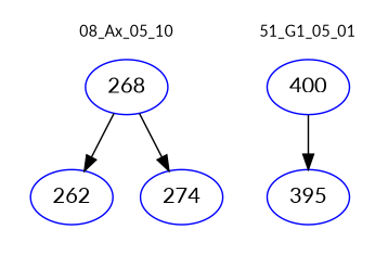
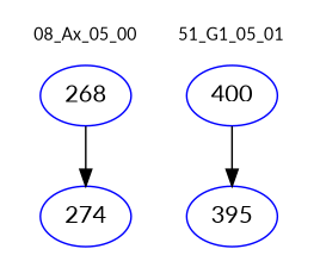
  digraph {
    fontname=Lato
    node [color=blue fontname=Lato]
    edge [color=black fontname=Lato]
    n1 [label=268]
-   n2 [label=262]
    n3 [label=274]
    n4 [label=400]
    n5 [label=395]
    subgraph cluster_1 {
      color=white
      fontsize=10
-     label="08_Ax_05_10"
+     label="08_Ax_05_00"
      n1
-     n2
      n3
    }
    subgraph cluster_2 {
      color=white
      fontsize=10
      label="51_G1_05_01"
      n4
      n5
    }
-   n1 -> n2
    n1 -> n3
    n4 -> n5
  }
